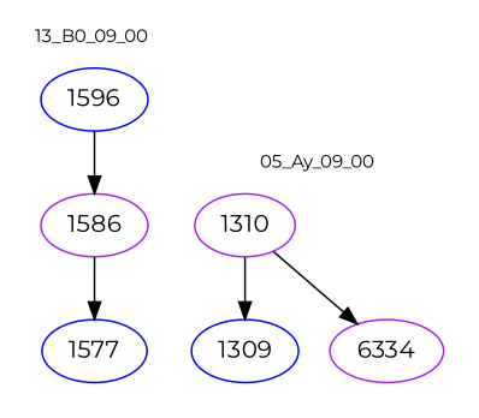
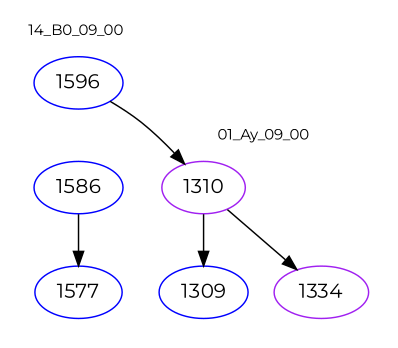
  digraph {
    fontname=Montserrat
    node [color=blue fontname=Montserrat]
    edge [color=black fontname=Montserrat]
    n1 [color=purple label=1310]
    n2 [label=1309]
-   n3 [color=purple label=6334]
+   n3 [color=purple label=1334]
    n4 [label=1596]
-   n5 [color=purple label=1586]
+   n5 [label=1586]
    n6 [label=1577]
    subgraph cluster_1 {
      color=white
      fontsize=10
-     label="05_Ay_09_00"
+     label="01_Ay_09_00"
      n1
      n2
      n3
    }
    subgraph cluster_2 {
      color=white
      fontsize=10
-     label="13_B0_09_00"
+     label="14_B0_09_00"
      n4
      n5
      n6
    }
    n1 -> n2
    n1 -> n3
-   n4 -> n5
+   n4 -> n1
    n5 -> n6
  }
